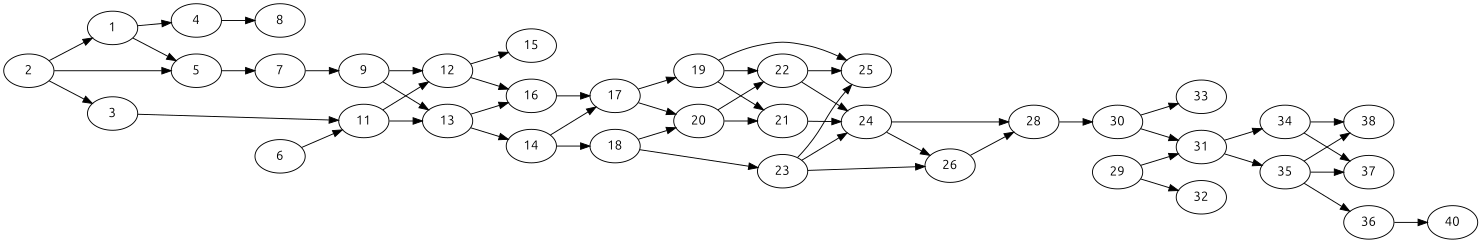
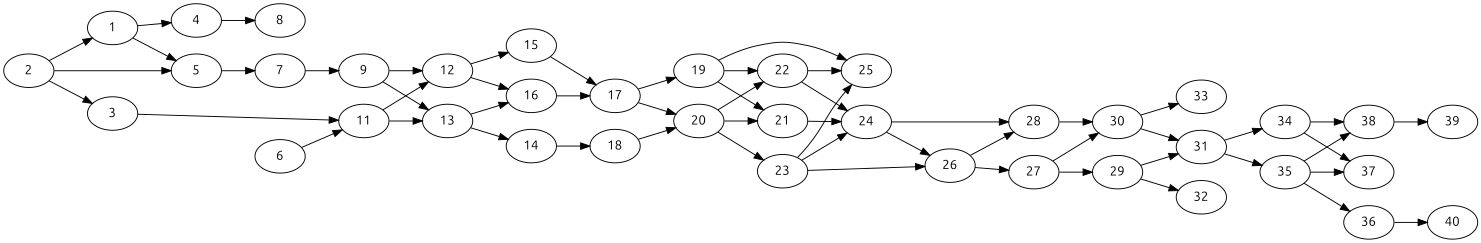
  digraph {
    fontname=Ubuntu
    rankdir=LR
    node [alpha=0.09 fontname=Ubuntu]
    edge [fontname=Ubuntu]
    1 [alpha=0.11 expect_size=40268800]
    4 [alpha=0.16 expect_size=28471296]
    5 [alpha=0.11 expect_size=17622016]
    8 [alpha=0.16 expect_size=51371008]
    7 [alpha=0.03 expect_size=45937664]
    9 [alpha=0.02 expect_size=50558976]
    2 [alpha=0.19 expect_size=44253184]
    3 [alpha=0.01 expect_size=46169088]
    11 [alpha=0.15 expect_size=24273920]
    6 [alpha=0.08 expect_size=21365760]
    12 [expect_size=49272832]
    13 [alpha=0.15 expect_size=46745600]
    15 [alpha=0.00 expect_size=38596608]
    16 [expect_size=18150400]
    14 [alpha=0.08 expect_size=48610304]
    17 [alpha=0.19 expect_size=38026240]
    18 [alpha=0.12 expect_size=44608512]
    19 [expect_size=34982912]
    20 [alpha=0.10 expect_size=39605248]
    21 [alpha=0.06 expect_size=23137280]
    22 [alpha=0.19 expect_size=12503040]
    25 [alpha=0.14 expect_size=41294848]
    23 [expect_size=34126848]
    24 [expect_size=22934528]
    26 [alpha=0.06 expect_size=42145792]
    28 [alpha=0.04 expect_size=14060544]
+   27 [alpha=0.15 expect_size=16688128]
    30 [alpha=0.19 expect_size=14383104]
    29 [alpha=0.12 expect_size=41334784]
    31 [alpha=0.14 expect_size=37730304]
    33 [alpha=0.18 expect_size=49107968]
    32 [alpha=0.07 expect_size=52029440]
    34 [alpha=0.08 expect_size=22705152]
    35 [alpha=0.11 expect_size=43235328]
    37 [alpha=0.04 expect_size=42430464]
    38 [alpha=0.03 expect_size=30727168]
    36 [alpha=0.00 expect_size=28707840]
    40 [alpha=0.02 expect_size=20374528]
+   39 [alpha=0.16 expect_size=39727104]
    1 -> 4
    1 -> 5
    4 -> 8
    5 -> 7
    7 -> 9
    9 -> 12
    9 -> 13
    2 -> 1
    2 -> 5
    2 -> 3
    3 -> 11
    11 -> 12
    11 -> 13
    6 -> 11
    12 -> 15
    12 -> 16
    13 -> 16
    13 -> 14
    16 -> 17
-   14 -> 17
+   15 -> 17
    14 -> 18
    17 -> 19
    17 -> 20
    18 -> 20
    19 -> 21
    19 -> 22
    19 -> 25
    20 -> 21
    20 -> 22
-   18 -> 23
+   20 -> 23
    21 -> 24
    22 -> 25
    22 -> 24
    23 -> 25
    23 -> 24
    23 -> 26
    24 -> 26
    24 -> 28
    26 -> 28
+   26 -> 27
    28 -> 30
+   27 -> 30
+   27 -> 29
    30 -> 31
    30 -> 33
    29 -> 31
    29 -> 32
    31 -> 34
    31 -> 35
    34 -> 37
    34 -> 38
    35 -> 37
    35 -> 38
    35 -> 36
+   38 -> 39
    36 -> 40
  }
